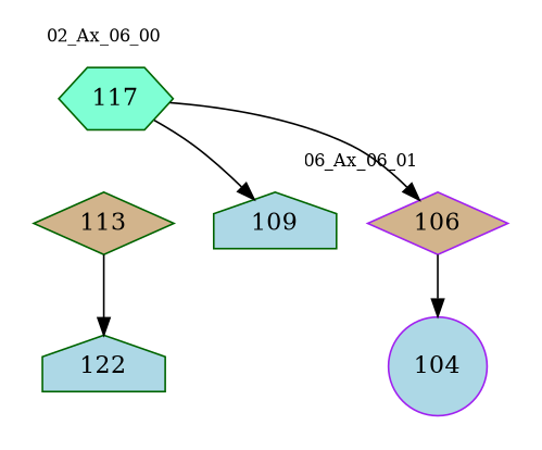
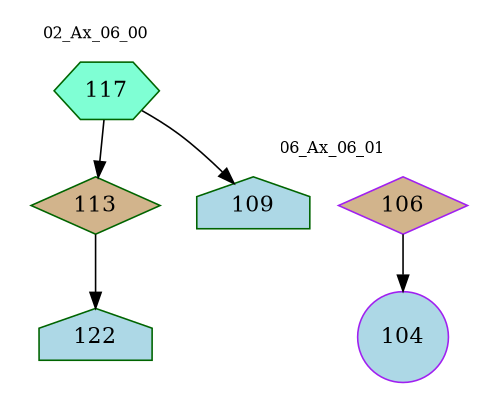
  digraph {
    node [color=darkgreen fillcolor=lightblue shape=diamond style=filled]
    edge [color=black]
    n1 [fillcolor=aquamarine label=117 shape=hexagon]
    n2 [fillcolor=tan label=113]
    n3 [label=122 shape=house]
    n4 [color=purple fillcolor=tan label=106]
    n5 [color=purple label=104 shape=circle]
    n6 [label=109 shape=house]
    subgraph cluster_1 {
      color=white
      fontsize=10
      label="02_Ax_06_00"
      n1
      n2
      n3
    }
    subgraph cluster_2 {
      color=white
      fontsize=10
      label="06_Ax_06_01"
      n4
      n5
      n6
    }
-   n1 -> n4
+   n1 -> n2
    n1 -> n6
    n2 -> n3
    n4 -> n5
  }
